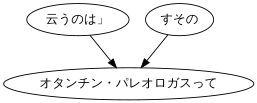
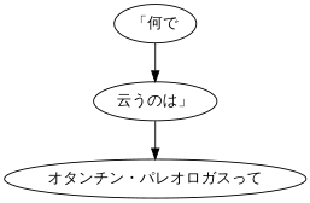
  digraph {
+   n1 [label="「何で"]
    n2 [label="云うのは」"]
    n3 [label="オタンチン・パレオロガスって"]
-   n4 [label="すその"]
+   n1 -> n2
    n2 -> n3
-   n4 -> n3
  }
